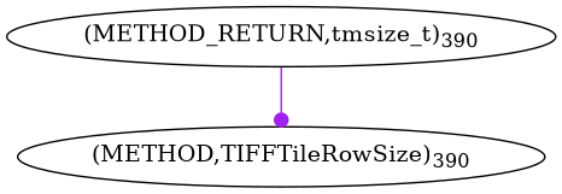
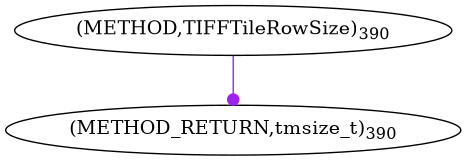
  digraph {
    n1 [label=<(METHOD,TIFFTileRowSize)<SUB>390</SUB>>]
    n2 [label=<(METHOD_RETURN,tmsize_t)<SUB>390</SUB>>]
-   n2 -> n1 [color=purple arrowhead=dot]
+   n1 -> n2 [color=purple arrowhead=dot]
  }
